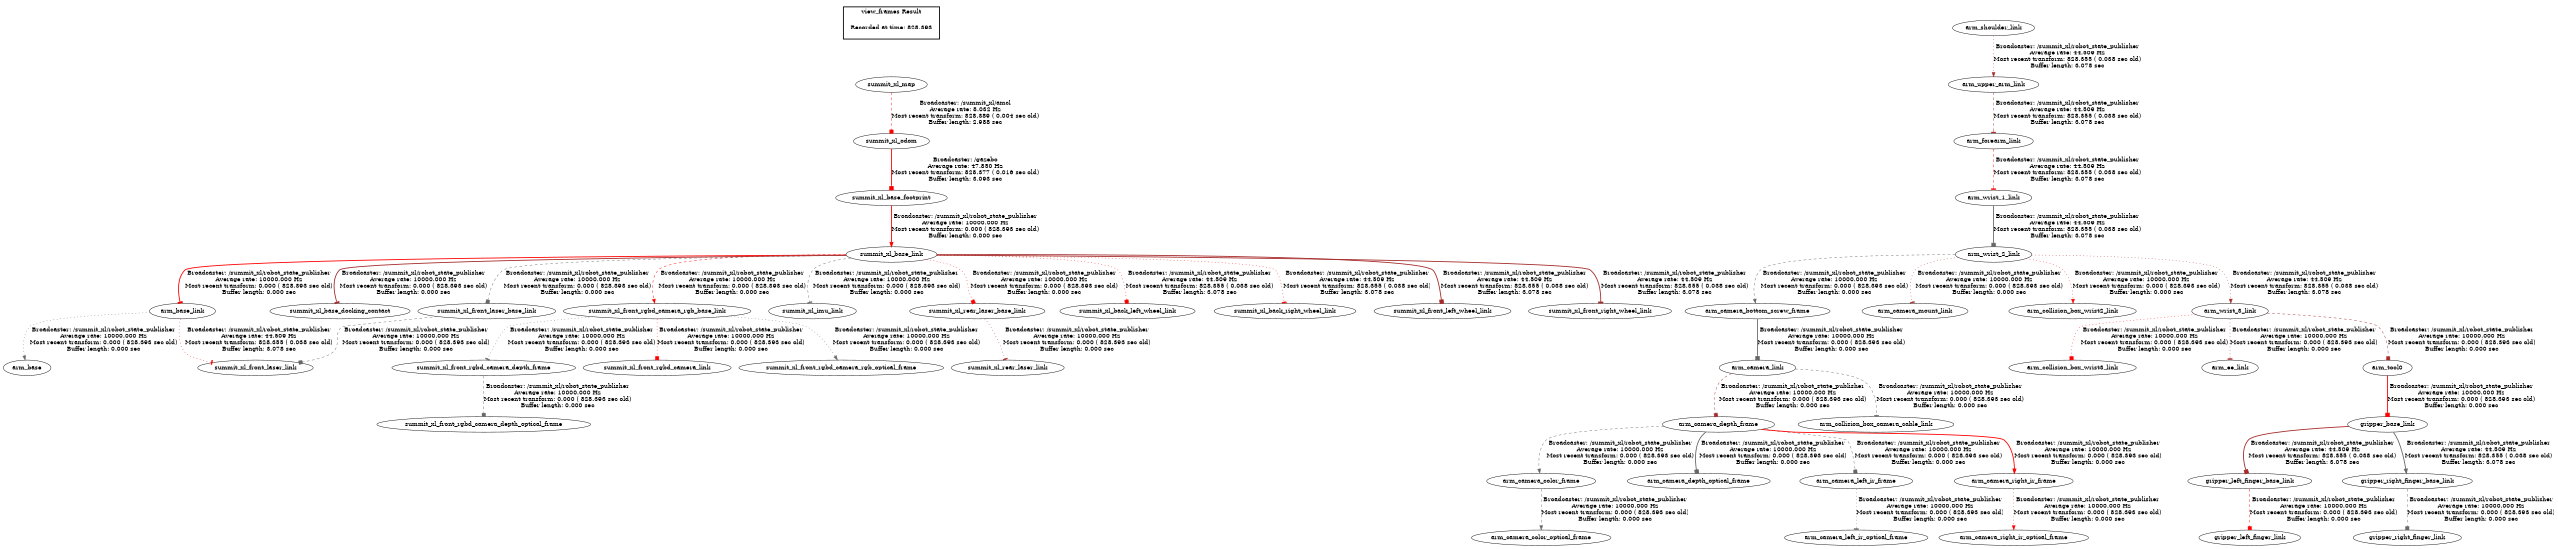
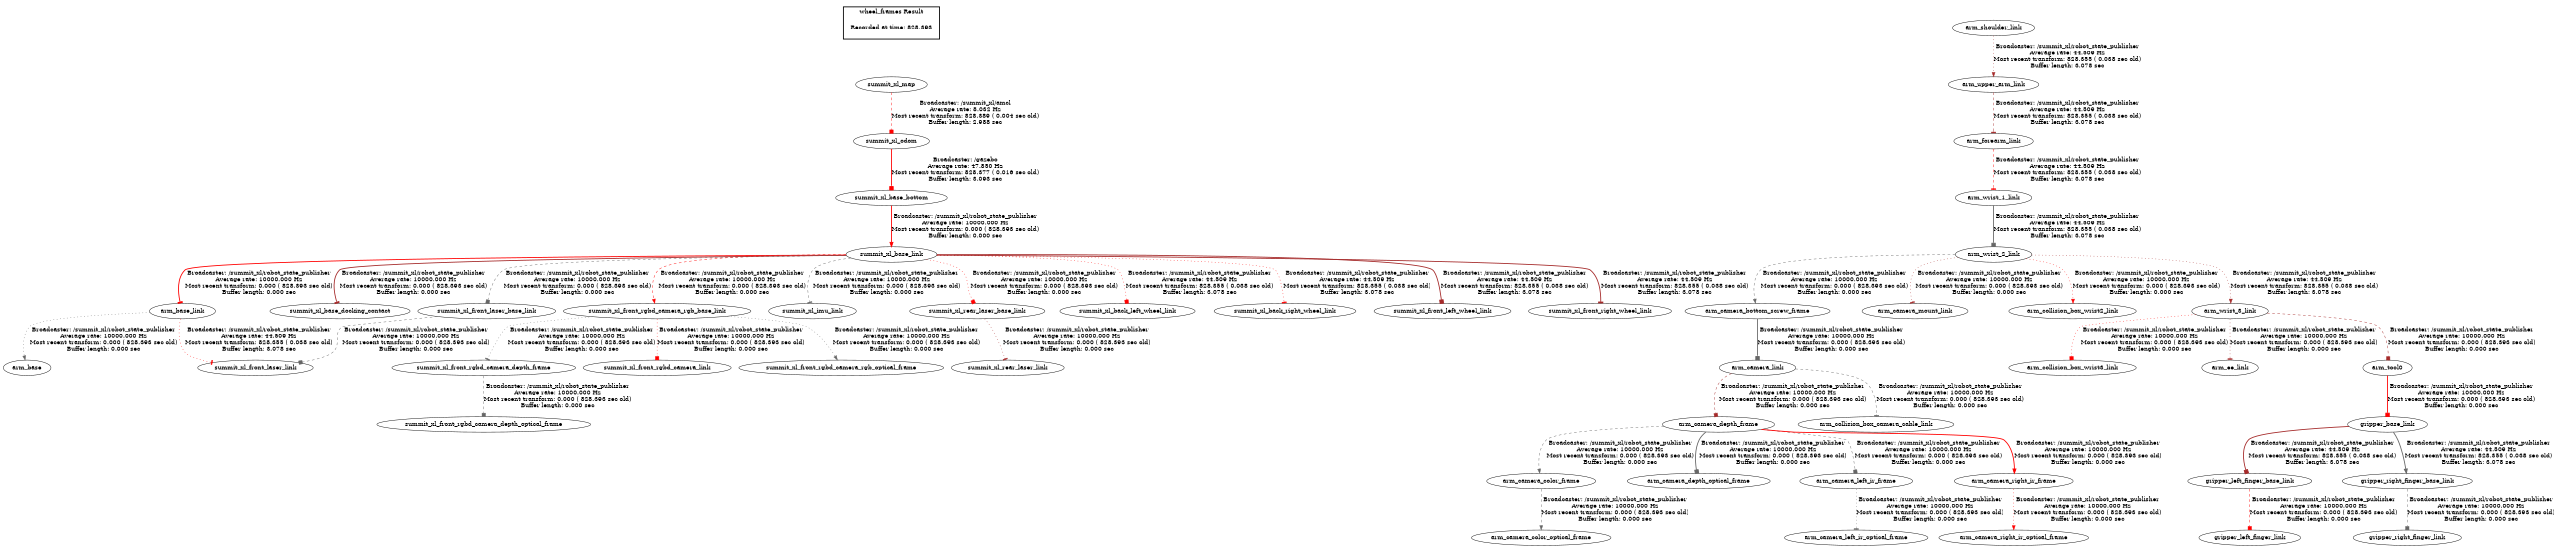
  digraph {
    edge [style=dashed arrowhead=box color=gray40]
    "Recorded at time: 828.393" [shape=plaintext]
    summit_xl_map
    arm_base_link
    arm_base
    summit_xl_front_laser_link
    arm_shoulder_link
    arm_upper_arm_link
    summit_xl_base_link
    summit_xl_base_docking_contact
    summit_xl_front_laser_base_link
    summit_xl_front_rgbd_camera_rgb_base_link
    summit_xl_imu_link
    summit_xl_rear_laser_base_link
    summit_xl_back_left_wheel_link
    summit_xl_back_right_wheel_link
    summit_xl_front_left_wheel_link
    summit_xl_front_right_wheel_link
    summit_xl_front_rgbd_camera_depth_frame
    summit_xl_front_rgbd_camera_link
    summit_xl_front_rgbd_camera_rgb_optical_frame
    summit_xl_rear_laser_link
    arm_camera_depth_frame
    arm_camera_color_frame
    arm_camera_depth_optical_frame
    arm_camera_left_ir_frame
    arm_camera_right_ir_frame
    arm_camera_color_optical_frame
    arm_camera_left_ir_optical_frame
    arm_camera_right_ir_optical_frame
    arm_camera_link
    arm_collision_box_camera_cable_link
    arm_camera_bottom_screw_frame
    arm_wrist_2_link
    arm_camera_mount_link
    arm_collision_box_wrist2_link
    arm_wrist_3_link
    arm_collision_box_wrist3_link
    arm_ee_link
    arm_tool0
    arm_wrist_1_link
    gripper_base_link
    gripper_left_finger_base_link
    gripper_right_finger_base_link
    gripper_left_finger_link
    gripper_right_finger_link
-   summit_xl_base_footprint
+   summit_xl_base_footprint [label=summit_xl_base_bottom]
    summit_xl_odom
    summit_xl_front_rgbd_camera_depth_optical_frame
    arm_forearm_link
    subgraph cluster_1 {
      color=black
-     label="view_frames Result"
+     label="wheel_frames Result"
      style=bold
      "Recorded at time: 828.393"
    }
    "Recorded at time: 828.393" -> summit_xl_map [style=invis arrowhead="" color=""]
    summit_xl_map -> summit_xl_odom [color=red label="Broadcaster: /summit_xl/amcl\nAverage rate: 8.032 Hz\nMost recent transform: 828.389 ( 0.004 sec old)\nBuffer length: 2.988 sec\n"]
    arm_base_link -> arm_base [arrowhead=normal label="Broadcaster: /summit_xl/robot_state_publisher\nAverage rate: 10000.000 Hz\nMost recent transform: 0.000 ( 828.393 sec old)\nBuffer length: 0.000 sec\n" style=dotted]
    arm_base_link -> summit_xl_front_laser_link [arrowhead=tee color=red label="Broadcaster: /summit_xl/robot_state_publisher\nAverage rate: 44.509 Hz\nMost recent transform: 828.355 ( 0.038 sec old)\nBuffer length: 3.078 sec\n" style=dotted]
    arm_shoulder_link -> arm_upper_arm_link [arrowhead=normal color=brown label="Broadcaster: /summit_xl/robot_state_publisher\nAverage rate: 44.509 Hz\nMost recent transform: 828.355 ( 0.038 sec old)\nBuffer length: 3.078 sec\n" style=dotted]
    arm_upper_arm_link -> arm_forearm_link [arrowhead=tee color=brown label="Broadcaster: /summit_xl/robot_state_publisher\nAverage rate: 44.509 Hz\nMost recent transform: 828.355 ( 0.038 sec old)\nBuffer length: 3.078 sec\n"]
    summit_xl_base_link -> arm_base_link [arrowhead=tee color=red label="Broadcaster: /summit_xl/robot_state_publisher\nAverage rate: 10000.000 Hz\nMost recent transform: 0.000 ( 828.393 sec old)\nBuffer length: 0.000 sec\n" style=bold]
    summit_xl_base_link -> summit_xl_base_docking_contact [arrowhead=tee color=brown label="Broadcaster: /summit_xl/robot_state_publisher\nAverage rate: 10000.000 Hz\nMost recent transform: 0.000 ( 828.393 sec old)\nBuffer length: 0.000 sec\n" style=bold]
    summit_xl_base_link -> summit_xl_front_laser_base_link [label="Broadcaster: /summit_xl/robot_state_publisher\nAverage rate: 10000.000 Hz\nMost recent transform: 0.000 ( 828.393 sec old)\nBuffer length: 0.000 sec\n"]
    summit_xl_base_link -> summit_xl_front_rgbd_camera_rgb_base_link [arrowhead=normal color=red label="Broadcaster: /summit_xl/robot_state_publisher\nAverage rate: 10000.000 Hz\nMost recent transform: 0.000 ( 828.393 sec old)\nBuffer length: 0.000 sec\n"]
    summit_xl_base_link -> summit_xl_imu_link [arrowhead=tee label="Broadcaster: /summit_xl/robot_state_publisher\nAverage rate: 10000.000 Hz\nMost recent transform: 0.000 ( 828.393 sec old)\nBuffer length: 0.000 sec\n"]
    summit_xl_base_link -> summit_xl_rear_laser_base_link [color=red label="Broadcaster: /summit_xl/robot_state_publisher\nAverage rate: 10000.000 Hz\nMost recent transform: 0.000 ( 828.393 sec old)\nBuffer length: 0.000 sec\n" style=dotted]
    summit_xl_base_link -> summit_xl_back_left_wheel_link [color=red label="Broadcaster: /summit_xl/robot_state_publisher\nAverage rate: 44.509 Hz\nMost recent transform: 828.355 ( 0.038 sec old)\nBuffer length: 3.078 sec\n" style=dotted]
    summit_xl_base_link -> summit_xl_back_right_wheel_link [arrowhead=tee color=red label="Broadcaster: /summit_xl/robot_state_publisher\nAverage rate: 44.509 Hz\nMost recent transform: 828.355 ( 0.038 sec old)\nBuffer length: 3.078 sec\n" style=dotted]
    summit_xl_base_link -> summit_xl_front_left_wheel_link [color=brown label="Broadcaster: /summit_xl/robot_state_publisher\nAverage rate: 44.509 Hz\nMost recent transform: 828.355 ( 0.038 sec old)\nBuffer length: 3.078 sec\n" style=bold]
    summit_xl_base_link -> summit_xl_front_right_wheel_link [arrowhead=tee color=brown label="Broadcaster: /summit_xl/robot_state_publisher\nAverage rate: 44.509 Hz\nMost recent transform: 828.355 ( 0.038 sec old)\nBuffer length: 3.078 sec\n" style=bold]
    summit_xl_front_laser_base_link -> summit_xl_front_laser_link [label="Broadcaster: /summit_xl/robot_state_publisher\nAverage rate: 10000.000 Hz\nMost recent transform: 0.000 ( 828.393 sec old)\nBuffer length: 0.000 sec\n"]
    summit_xl_front_rgbd_camera_rgb_base_link -> summit_xl_front_rgbd_camera_depth_frame [arrowhead=tee label="Broadcaster: /summit_xl/robot_state_publisher\nAverage rate: 10000.000 Hz\nMost recent transform: 0.000 ( 828.393 sec old)\nBuffer length: 0.000 sec\n" style=dotted]
    summit_xl_front_rgbd_camera_rgb_base_link -> summit_xl_front_rgbd_camera_link [color=red label="Broadcaster: /summit_xl/robot_state_publisher\nAverage rate: 10000.000 Hz\nMost recent transform: 0.000 ( 828.393 sec old)\nBuffer length: 0.000 sec\n" style=dotted]
    summit_xl_front_rgbd_camera_rgb_base_link -> summit_xl_front_rgbd_camera_rgb_optical_frame [arrowhead=normal label="Broadcaster: /summit_xl/robot_state_publisher\nAverage rate: 10000.000 Hz\nMost recent transform: 0.000 ( 828.393 sec old)\nBuffer length: 0.000 sec\n" style=dotted]
    summit_xl_rear_laser_base_link -> summit_xl_rear_laser_link [arrowhead=tee color=brown label="Broadcaster: /summit_xl/robot_state_publisher\nAverage rate: 10000.000 Hz\nMost recent transform: 0.000 ( 828.393 sec old)\nBuffer length: 0.000 sec\n" style=dotted]
    summit_xl_front_rgbd_camera_depth_frame -> summit_xl_front_rgbd_camera_depth_optical_frame [label="Broadcaster: /summit_xl/robot_state_publisher\nAverage rate: 10000.000 Hz\nMost recent transform: 0.000 ( 828.393 sec old)\nBuffer length: 0.000 sec\n"]
    arm_camera_depth_frame -> arm_camera_color_frame [arrowhead=normal label="Broadcaster: /summit_xl/robot_state_publisher\nAverage rate: 10000.000 Hz\nMost recent transform: 0.000 ( 828.393 sec old)\nBuffer length: 0.000 sec\n"]
    arm_camera_depth_frame -> arm_camera_depth_optical_frame [label="Broadcaster: /summit_xl/robot_state_publisher\nAverage rate: 10000.000 Hz\nMost recent transform: 0.000 ( 828.393 sec old)\nBuffer length: 0.000 sec\n" style=bold]
    arm_camera_depth_frame -> arm_camera_left_ir_frame [label="Broadcaster: /summit_xl/robot_state_publisher\nAverage rate: 10000.000 Hz\nMost recent transform: 0.000 ( 828.393 sec old)\nBuffer length: 0.000 sec\n"]
    arm_camera_depth_frame -> arm_camera_right_ir_frame [arrowhead=normal color=red label="Broadcaster: /summit_xl/robot_state_publisher\nAverage rate: 10000.000 Hz\nMost recent transform: 0.000 ( 828.393 sec old)\nBuffer length: 0.000 sec\n" style=bold]
    arm_camera_color_frame -> arm_camera_color_optical_frame [arrowhead=normal label="Broadcaster: /summit_xl/robot_state_publisher\nAverage rate: 10000.000 Hz\nMost recent transform: 0.000 ( 828.393 sec old)\nBuffer length: 0.000 sec\n"]
    arm_camera_left_ir_frame -> arm_camera_left_ir_optical_frame [arrowhead=tee label="Broadcaster: /summit_xl/robot_state_publisher\nAverage rate: 10000.000 Hz\nMost recent transform: 0.000 ( 828.393 sec old)\nBuffer length: 0.000 sec\n" style=dotted]
    arm_camera_right_ir_frame -> arm_camera_right_ir_optical_frame [arrowhead=normal color=red label="Broadcaster: /summit_xl/robot_state_publisher\nAverage rate: 10000.000 Hz\nMost recent transform: 0.000 ( 828.393 sec old)\nBuffer length: 0.000 sec\n" style=dotted]
    arm_camera_link -> arm_camera_depth_frame [color=brown label="Broadcaster: /summit_xl/robot_state_publisher\nAverage rate: 10000.000 Hz\nMost recent transform: 0.000 ( 828.393 sec old)\nBuffer length: 0.000 sec\n"]
    arm_camera_link -> arm_collision_box_camera_cable_link [arrowhead=tee label="Broadcaster: /summit_xl/robot_state_publisher\nAverage rate: 10000.000 Hz\nMost recent transform: 0.000 ( 828.393 sec old)\nBuffer length: 0.000 sec\n"]
    arm_camera_bottom_screw_frame -> arm_camera_link [label="Broadcaster: /summit_xl/robot_state_publisher\nAverage rate: 10000.000 Hz\nMost recent transform: 0.000 ( 828.393 sec old)\nBuffer length: 0.000 sec\n" style=bold]
    arm_wrist_2_link -> arm_camera_bottom_screw_frame [arrowhead=normal label="Broadcaster: /summit_xl/robot_state_publisher\nAverage rate: 10000.000 Hz\nMost recent transform: 0.000 ( 828.393 sec old)\nBuffer length: 0.000 sec\n"]
    arm_wrist_2_link -> arm_camera_mount_link [arrowhead=tee color=brown label="Broadcaster: /summit_xl/robot_state_publisher\nAverage rate: 10000.000 Hz\nMost recent transform: 0.000 ( 828.393 sec old)\nBuffer length: 0.000 sec\n" style=dotted]
    arm_wrist_2_link -> arm_collision_box_wrist2_link [arrowhead=normal color=red label="Broadcaster: /summit_xl/robot_state_publisher\nAverage rate: 10000.000 Hz\nMost recent transform: 0.000 ( 828.393 sec old)\nBuffer length: 0.000 sec\n" style=dotted]
    arm_wrist_2_link -> arm_wrist_3_link [arrowhead=normal color=brown label="Broadcaster: /summit_xl/robot_state_publisher\nAverage rate: 44.509 Hz\nMost recent transform: 828.355 ( 0.038 sec old)\nBuffer length: 3.078 sec\n" style=dotted]
    arm_wrist_3_link -> arm_collision_box_wrist3_link [color=red label="Broadcaster: /summit_xl/robot_state_publisher\nAverage rate: 10000.000 Hz\nMost recent transform: 0.000 ( 828.393 sec old)\nBuffer length: 0.000 sec\n" style=dotted]
    arm_wrist_3_link -> arm_ee_link [arrowhead=tee color=brown label="Broadcaster: /summit_xl/robot_state_publisher\nAverage rate: 10000.000 Hz\nMost recent transform: 0.000 ( 828.393 sec old)\nBuffer length: 0.000 sec\n" style=dotted]
    arm_wrist_3_link -> arm_tool0 [color=brown label="Broadcaster: /summit_xl/robot_state_publisher\nAverage rate: 10000.000 Hz\nMost recent transform: 0.000 ( 828.393 sec old)\nBuffer length: 0.000 sec\n"]
    arm_tool0 -> gripper_base_link [color=red label="Broadcaster: /summit_xl/robot_state_publisher\nAverage rate: 10000.000 Hz\nMost recent transform: 0.000 ( 828.393 sec old)\nBuffer length: 0.000 sec\n" style=bold]
    arm_wrist_1_link -> arm_wrist_2_link [label="Broadcaster: /summit_xl/robot_state_publisher\nAverage rate: 44.509 Hz\nMost recent transform: 828.355 ( 0.038 sec old)\nBuffer length: 3.078 sec\n" style=bold]
    gripper_base_link -> gripper_left_finger_base_link [color=brown label="Broadcaster: /summit_xl/robot_state_publisher\nAverage rate: 44.509 Hz\nMost recent transform: 828.355 ( 0.038 sec old)\nBuffer length: 3.078 sec\n" style=bold]
    gripper_base_link -> gripper_right_finger_base_link [arrowhead=normal label="Broadcaster: /summit_xl/robot_state_publisher\nAverage rate: 44.509 Hz\nMost recent transform: 828.355 ( 0.038 sec old)\nBuffer length: 3.078 sec\n" style=bold]
    gripper_left_finger_base_link -> gripper_left_finger_link [color=red label="Broadcaster: /summit_xl/robot_state_publisher\nAverage rate: 10000.000 Hz\nMost recent transform: 0.000 ( 828.393 sec old)\nBuffer length: 0.000 sec\n"]
    gripper_right_finger_base_link -> gripper_right_finger_link [label="Broadcaster: /summit_xl/robot_state_publisher\nAverage rate: 10000.000 Hz\nMost recent transform: 0.000 ( 828.393 sec old)\nBuffer length: 0.000 sec\n"]
    summit_xl_base_footprint -> summit_xl_base_link [arrowhead=normal color=red label="Broadcaster: /summit_xl/robot_state_publisher\nAverage rate: 10000.000 Hz\nMost recent transform: 0.000 ( 828.393 sec old)\nBuffer length: 0.000 sec\n" style=bold]
    summit_xl_odom -> summit_xl_base_footprint [color=red label="Broadcaster: /gazebo\nAverage rate: 47.850 Hz\nMost recent transform: 828.377 ( 0.016 sec old)\nBuffer length: 3.093 sec\n" style=bold]
    arm_forearm_link -> arm_wrist_1_link [arrowhead=tee color=red label="Broadcaster: /summit_xl/robot_state_publisher\nAverage rate: 44.509 Hz\nMost recent transform: 828.355 ( 0.038 sec old)\nBuffer length: 3.078 sec\n"]
  }
